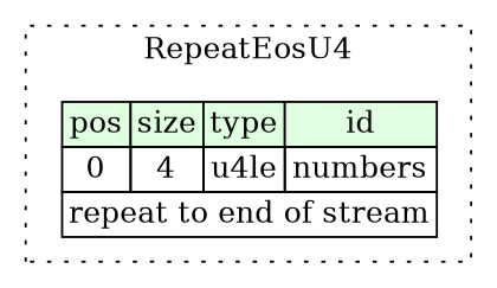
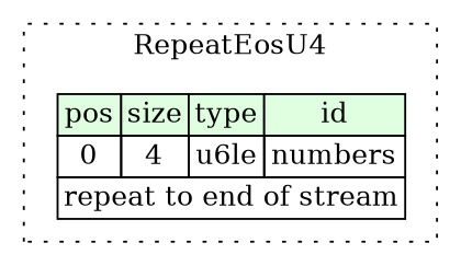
  digraph {
    rankdir=TB
-   n1 [label=<<TABLE BORDER="0" CELLBORDER="1" CELLSPACING="0"> 			<TR><TD BGCOLOR="#E0FFE0">pos</TD><TD BGCOLOR="#E0FFE0">size</TD><TD BGCOLOR="#E0FFE0">type</TD><TD BGCOLOR="#E0FFE0">id</TD></TR> 			<TR><TD PORT="numbers_pos">0</TD><TD PORT="numbers_size">4</TD><TD>u4le</TD><TD PORT="numbers_type">numbers</TD></TR> 			<TR><TD COLSPAN="4" PORT="numbers__repeat">repeat to end of stream</TD></TR> 		</TABLE>> shape=plaintext]
+   n1 [label=<<TABLE BORDER="0" CELLBORDER="1" CELLSPACING="0"> 			<TR><TD BGCOLOR="#E0FFE0">pos</TD><TD BGCOLOR="#E0FFE0">size</TD><TD BGCOLOR="#E0FFE0">type</TD><TD BGCOLOR="#E0FFE0">id</TD></TR> 			<TR><TD PORT="numbers_pos">0</TD><TD PORT="numbers_size">4</TD><TD>u6le</TD><TD PORT="numbers_type">numbers</TD></TR> 			<TR><TD COLSPAN="4" PORT="numbers__repeat">repeat to end of stream</TD></TR> 		</TABLE>> shape=plaintext]
    subgraph cluster_1 {
      label=RepeatEosU4
      style=dotted
      n1
    }
  }
